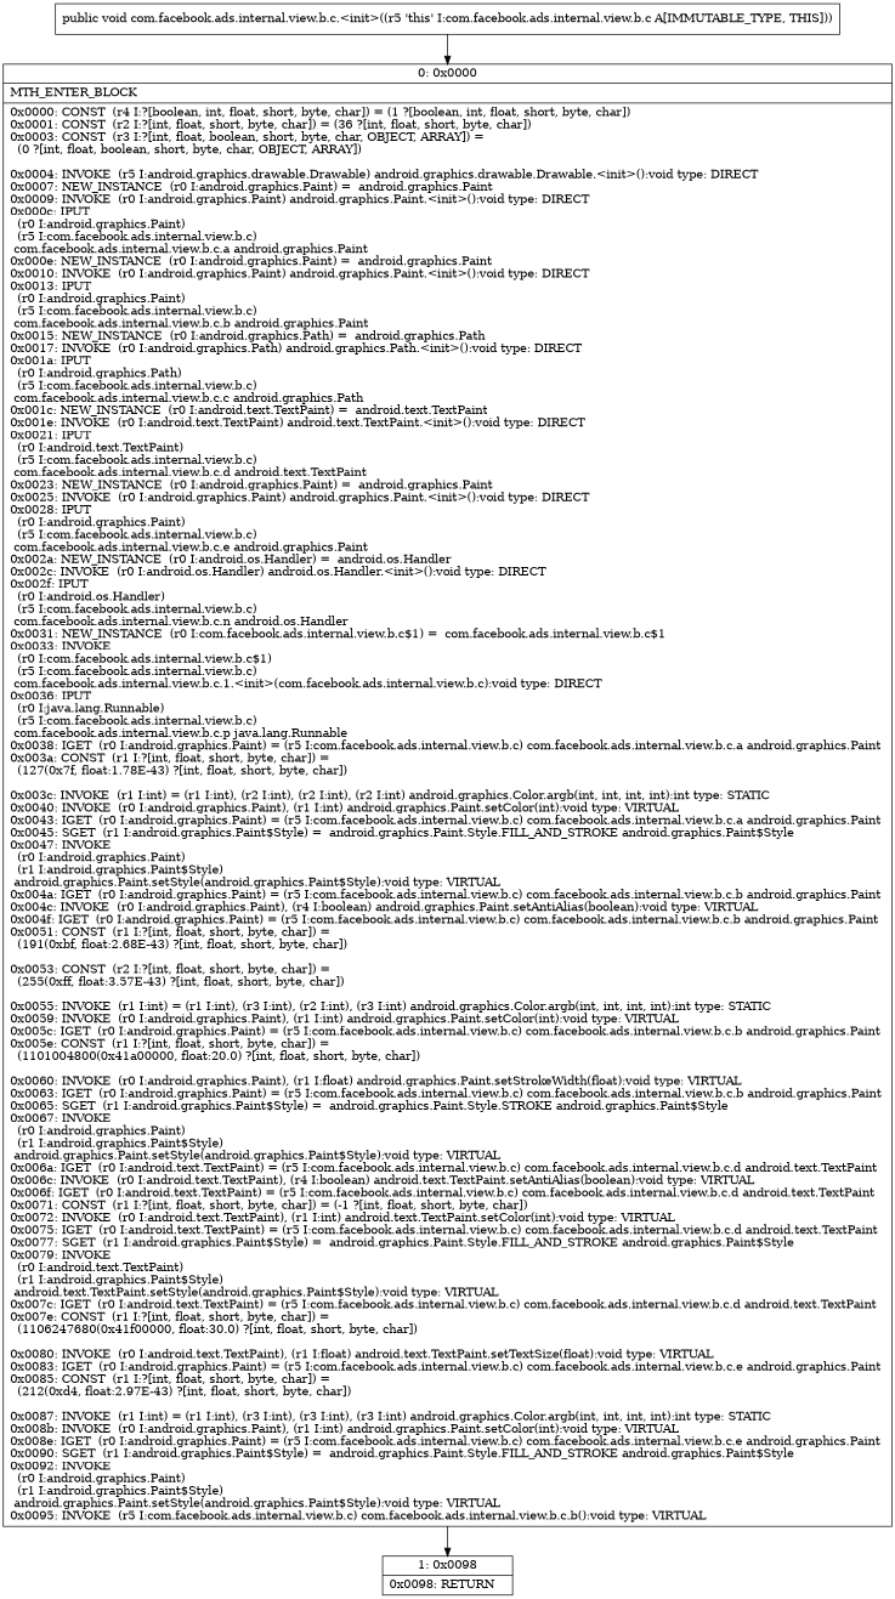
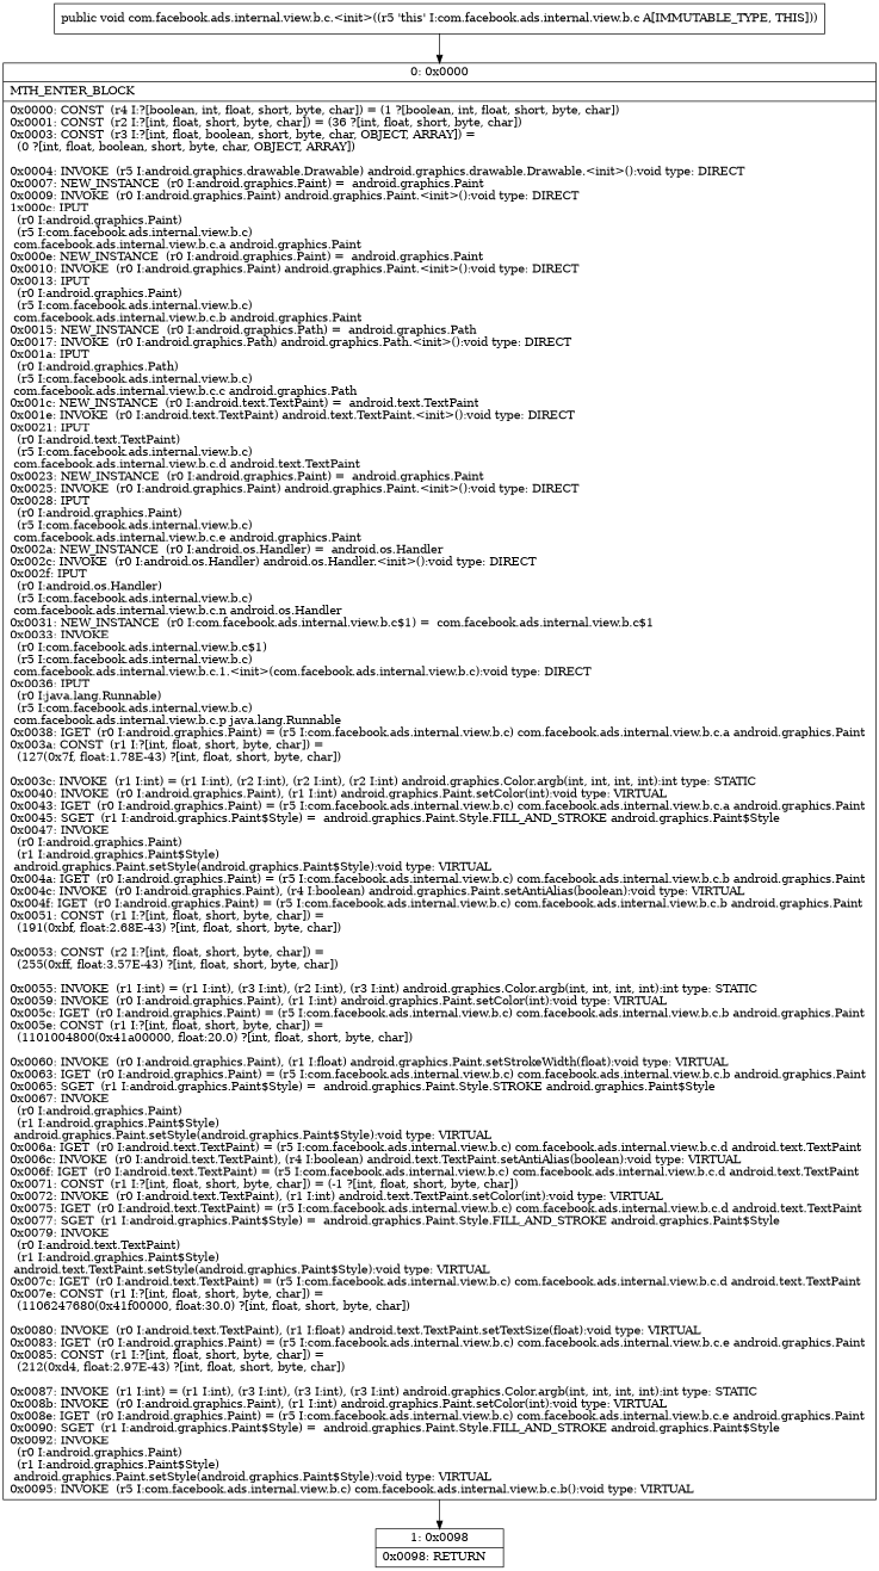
  digraph {
    node [shape=record]
-   n1 [label="{0\:\ 0x0000|MTH_ENTER_BLOCK\l|0x0000: CONST  (r4 I:?[boolean, int, float, short, byte, char]) = (1 ?[boolean, int, float, short, byte, char]) \l0x0001: CONST  (r2 I:?[int, float, short, byte, char]) = (36 ?[int, float, short, byte, char]) \l0x0003: CONST  (r3 I:?[int, float, boolean, short, byte, char, OBJECT, ARRAY]) = \l  (0 ?[int, float, boolean, short, byte, char, OBJECT, ARRAY])\l \l0x0004: INVOKE  (r5 I:android.graphics.drawable.Drawable) android.graphics.drawable.Drawable.\<init\>():void type: DIRECT \l0x0007: NEW_INSTANCE  (r0 I:android.graphics.Paint) =  android.graphics.Paint \l0x0009: INVOKE  (r0 I:android.graphics.Paint) android.graphics.Paint.\<init\>():void type: DIRECT \l0x000c: IPUT  \l  (r0 I:android.graphics.Paint)\l  (r5 I:com.facebook.ads.internal.view.b.c)\l com.facebook.ads.internal.view.b.c.a android.graphics.Paint \l0x000e: NEW_INSTANCE  (r0 I:android.graphics.Paint) =  android.graphics.Paint \l0x0010: INVOKE  (r0 I:android.graphics.Paint) android.graphics.Paint.\<init\>():void type: DIRECT \l0x0013: IPUT  \l  (r0 I:android.graphics.Paint)\l  (r5 I:com.facebook.ads.internal.view.b.c)\l com.facebook.ads.internal.view.b.c.b android.graphics.Paint \l0x0015: NEW_INSTANCE  (r0 I:android.graphics.Path) =  android.graphics.Path \l0x0017: INVOKE  (r0 I:android.graphics.Path) android.graphics.Path.\<init\>():void type: DIRECT \l0x001a: IPUT  \l  (r0 I:android.graphics.Path)\l  (r5 I:com.facebook.ads.internal.view.b.c)\l com.facebook.ads.internal.view.b.c.c android.graphics.Path \l0x001c: NEW_INSTANCE  (r0 I:android.text.TextPaint) =  android.text.TextPaint \l0x001e: INVOKE  (r0 I:android.text.TextPaint) android.text.TextPaint.\<init\>():void type: DIRECT \l0x0021: IPUT  \l  (r0 I:android.text.TextPaint)\l  (r5 I:com.facebook.ads.internal.view.b.c)\l com.facebook.ads.internal.view.b.c.d android.text.TextPaint \l0x0023: NEW_INSTANCE  (r0 I:android.graphics.Paint) =  android.graphics.Paint \l0x0025: INVOKE  (r0 I:android.graphics.Paint) android.graphics.Paint.\<init\>():void type: DIRECT \l0x0028: IPUT  \l  (r0 I:android.graphics.Paint)\l  (r5 I:com.facebook.ads.internal.view.b.c)\l com.facebook.ads.internal.view.b.c.e android.graphics.Paint \l0x002a: NEW_INSTANCE  (r0 I:android.os.Handler) =  android.os.Handler \l0x002c: INVOKE  (r0 I:android.os.Handler) android.os.Handler.\<init\>():void type: DIRECT \l0x002f: IPUT  \l  (r0 I:android.os.Handler)\l  (r5 I:com.facebook.ads.internal.view.b.c)\l com.facebook.ads.internal.view.b.c.n android.os.Handler \l0x0031: NEW_INSTANCE  (r0 I:com.facebook.ads.internal.view.b.c$1) =  com.facebook.ads.internal.view.b.c$1 \l0x0033: INVOKE  \l  (r0 I:com.facebook.ads.internal.view.b.c$1)\l  (r5 I:com.facebook.ads.internal.view.b.c)\l com.facebook.ads.internal.view.b.c.1.\<init\>(com.facebook.ads.internal.view.b.c):void type: DIRECT \l0x0036: IPUT  \l  (r0 I:java.lang.Runnable)\l  (r5 I:com.facebook.ads.internal.view.b.c)\l com.facebook.ads.internal.view.b.c.p java.lang.Runnable \l0x0038: IGET  (r0 I:android.graphics.Paint) = (r5 I:com.facebook.ads.internal.view.b.c) com.facebook.ads.internal.view.b.c.a android.graphics.Paint \l0x003a: CONST  (r1 I:?[int, float, short, byte, char]) = \l  (127(0x7f, float:1.78E\-43) ?[int, float, short, byte, char])\l \l0x003c: INVOKE  (r1 I:int) = (r1 I:int), (r2 I:int), (r2 I:int), (r2 I:int) android.graphics.Color.argb(int, int, int, int):int type: STATIC \l0x0040: INVOKE  (r0 I:android.graphics.Paint), (r1 I:int) android.graphics.Paint.setColor(int):void type: VIRTUAL \l0x0043: IGET  (r0 I:android.graphics.Paint) = (r5 I:com.facebook.ads.internal.view.b.c) com.facebook.ads.internal.view.b.c.a android.graphics.Paint \l0x0045: SGET  (r1 I:android.graphics.Paint$Style) =  android.graphics.Paint.Style.FILL_AND_STROKE android.graphics.Paint$Style \l0x0047: INVOKE  \l  (r0 I:android.graphics.Paint)\l  (r1 I:android.graphics.Paint$Style)\l android.graphics.Paint.setStyle(android.graphics.Paint$Style):void type: VIRTUAL \l0x004a: IGET  (r0 I:android.graphics.Paint) = (r5 I:com.facebook.ads.internal.view.b.c) com.facebook.ads.internal.view.b.c.b android.graphics.Paint \l0x004c: INVOKE  (r0 I:android.graphics.Paint), (r4 I:boolean) android.graphics.Paint.setAntiAlias(boolean):void type: VIRTUAL \l0x004f: IGET  (r0 I:android.graphics.Paint) = (r5 I:com.facebook.ads.internal.view.b.c) com.facebook.ads.internal.view.b.c.b android.graphics.Paint \l0x0051: CONST  (r1 I:?[int, float, short, byte, char]) = \l  (191(0xbf, float:2.68E\-43) ?[int, float, short, byte, char])\l \l0x0053: CONST  (r2 I:?[int, float, short, byte, char]) = \l  (255(0xff, float:3.57E\-43) ?[int, float, short, byte, char])\l \l0x0055: INVOKE  (r1 I:int) = (r1 I:int), (r3 I:int), (r2 I:int), (r3 I:int) android.graphics.Color.argb(int, int, int, int):int type: STATIC \l0x0059: INVOKE  (r0 I:android.graphics.Paint), (r1 I:int) android.graphics.Paint.setColor(int):void type: VIRTUAL \l0x005c: IGET  (r0 I:android.graphics.Paint) = (r5 I:com.facebook.ads.internal.view.b.c) com.facebook.ads.internal.view.b.c.b android.graphics.Paint \l0x005e: CONST  (r1 I:?[int, float, short, byte, char]) = \l  (1101004800(0x41a00000, float:20.0) ?[int, float, short, byte, char])\l \l0x0060: INVOKE  (r0 I:android.graphics.Paint), (r1 I:float) android.graphics.Paint.setStrokeWidth(float):void type: VIRTUAL \l0x0063: IGET  (r0 I:android.graphics.Paint) = (r5 I:com.facebook.ads.internal.view.b.c) com.facebook.ads.internal.view.b.c.b android.graphics.Paint \l0x0065: SGET  (r1 I:android.graphics.Paint$Style) =  android.graphics.Paint.Style.STROKE android.graphics.Paint$Style \l0x0067: INVOKE  \l  (r0 I:android.graphics.Paint)\l  (r1 I:android.graphics.Paint$Style)\l android.graphics.Paint.setStyle(android.graphics.Paint$Style):void type: VIRTUAL \l0x006a: IGET  (r0 I:android.text.TextPaint) = (r5 I:com.facebook.ads.internal.view.b.c) com.facebook.ads.internal.view.b.c.d android.text.TextPaint \l0x006c: INVOKE  (r0 I:android.text.TextPaint), (r4 I:boolean) android.text.TextPaint.setAntiAlias(boolean):void type: VIRTUAL \l0x006f: IGET  (r0 I:android.text.TextPaint) = (r5 I:com.facebook.ads.internal.view.b.c) com.facebook.ads.internal.view.b.c.d android.text.TextPaint \l0x0071: CONST  (r1 I:?[int, float, short, byte, char]) = (\-1 ?[int, float, short, byte, char]) \l0x0072: INVOKE  (r0 I:android.text.TextPaint), (r1 I:int) android.text.TextPaint.setColor(int):void type: VIRTUAL \l0x0075: IGET  (r0 I:android.text.TextPaint) = (r5 I:com.facebook.ads.internal.view.b.c) com.facebook.ads.internal.view.b.c.d android.text.TextPaint \l0x0077: SGET  (r1 I:android.graphics.Paint$Style) =  android.graphics.Paint.Style.FILL_AND_STROKE android.graphics.Paint$Style \l0x0079: INVOKE  \l  (r0 I:android.text.TextPaint)\l  (r1 I:android.graphics.Paint$Style)\l android.text.TextPaint.setStyle(android.graphics.Paint$Style):void type: VIRTUAL \l0x007c: IGET  (r0 I:android.text.TextPaint) = (r5 I:com.facebook.ads.internal.view.b.c) com.facebook.ads.internal.view.b.c.d android.text.TextPaint \l0x007e: CONST  (r1 I:?[int, float, short, byte, char]) = \l  (1106247680(0x41f00000, float:30.0) ?[int, float, short, byte, char])\l \l0x0080: INVOKE  (r0 I:android.text.TextPaint), (r1 I:float) android.text.TextPaint.setTextSize(float):void type: VIRTUAL \l0x0083: IGET  (r0 I:android.graphics.Paint) = (r5 I:com.facebook.ads.internal.view.b.c) com.facebook.ads.internal.view.b.c.e android.graphics.Paint \l0x0085: CONST  (r1 I:?[int, float, short, byte, char]) = \l  (212(0xd4, float:2.97E\-43) ?[int, float, short, byte, char])\l \l0x0087: INVOKE  (r1 I:int) = (r1 I:int), (r3 I:int), (r3 I:int), (r3 I:int) android.graphics.Color.argb(int, int, int, int):int type: STATIC \l0x008b: INVOKE  (r0 I:android.graphics.Paint), (r1 I:int) android.graphics.Paint.setColor(int):void type: VIRTUAL \l0x008e: IGET  (r0 I:android.graphics.Paint) = (r5 I:com.facebook.ads.internal.view.b.c) com.facebook.ads.internal.view.b.c.e android.graphics.Paint \l0x0090: SGET  (r1 I:android.graphics.Paint$Style) =  android.graphics.Paint.Style.FILL_AND_STROKE android.graphics.Paint$Style \l0x0092: INVOKE  \l  (r0 I:android.graphics.Paint)\l  (r1 I:android.graphics.Paint$Style)\l android.graphics.Paint.setStyle(android.graphics.Paint$Style):void type: VIRTUAL \l0x0095: INVOKE  (r5 I:com.facebook.ads.internal.view.b.c) com.facebook.ads.internal.view.b.c.b():void type: VIRTUAL \l}"]
+   n1 [label="{0\:\ 0x0000|MTH_ENTER_BLOCK\l|0x0000: CONST  (r4 I:?[boolean, int, float, short, byte, char]) = (1 ?[boolean, int, float, short, byte, char]) \l0x0001: CONST  (r2 I:?[int, float, short, byte, char]) = (36 ?[int, float, short, byte, char]) \l0x0003: CONST  (r3 I:?[int, float, boolean, short, byte, char, OBJECT, ARRAY]) = \l  (0 ?[int, float, boolean, short, byte, char, OBJECT, ARRAY])\l \l0x0004: INVOKE  (r5 I:android.graphics.drawable.Drawable) android.graphics.drawable.Drawable.\<init\>():void type: DIRECT \l0x0007: NEW_INSTANCE  (r0 I:android.graphics.Paint) =  android.graphics.Paint \l0x0009: INVOKE  (r0 I:android.graphics.Paint) android.graphics.Paint.\<init\>():void type: DIRECT \l1x000c: IPUT  \l  (r0 I:android.graphics.Paint)\l  (r5 I:com.facebook.ads.internal.view.b.c)\l com.facebook.ads.internal.view.b.c.a android.graphics.Paint \l0x000e: NEW_INSTANCE  (r0 I:android.graphics.Paint) =  android.graphics.Paint \l0x0010: INVOKE  (r0 I:android.graphics.Paint) android.graphics.Paint.\<init\>():void type: DIRECT \l0x0013: IPUT  \l  (r0 I:android.graphics.Paint)\l  (r5 I:com.facebook.ads.internal.view.b.c)\l com.facebook.ads.internal.view.b.c.b android.graphics.Paint \l0x0015: NEW_INSTANCE  (r0 I:android.graphics.Path) =  android.graphics.Path \l0x0017: INVOKE  (r0 I:android.graphics.Path) android.graphics.Path.\<init\>():void type: DIRECT \l0x001a: IPUT  \l  (r0 I:android.graphics.Path)\l  (r5 I:com.facebook.ads.internal.view.b.c)\l com.facebook.ads.internal.view.b.c.c android.graphics.Path \l0x001c: NEW_INSTANCE  (r0 I:android.text.TextPaint) =  android.text.TextPaint \l0x001e: INVOKE  (r0 I:android.text.TextPaint) android.text.TextPaint.\<init\>():void type: DIRECT \l0x0021: IPUT  \l  (r0 I:android.text.TextPaint)\l  (r5 I:com.facebook.ads.internal.view.b.c)\l com.facebook.ads.internal.view.b.c.d android.text.TextPaint \l0x0023: NEW_INSTANCE  (r0 I:android.graphics.Paint) =  android.graphics.Paint \l0x0025: INVOKE  (r0 I:android.graphics.Paint) android.graphics.Paint.\<init\>():void type: DIRECT \l0x0028: IPUT  \l  (r0 I:android.graphics.Paint)\l  (r5 I:com.facebook.ads.internal.view.b.c)\l com.facebook.ads.internal.view.b.c.e android.graphics.Paint \l0x002a: NEW_INSTANCE  (r0 I:android.os.Handler) =  android.os.Handler \l0x002c: INVOKE  (r0 I:android.os.Handler) android.os.Handler.\<init\>():void type: DIRECT \l0x002f: IPUT  \l  (r0 I:android.os.Handler)\l  (r5 I:com.facebook.ads.internal.view.b.c)\l com.facebook.ads.internal.view.b.c.n android.os.Handler \l0x0031: NEW_INSTANCE  (r0 I:com.facebook.ads.internal.view.b.c$1) =  com.facebook.ads.internal.view.b.c$1 \l0x0033: INVOKE  \l  (r0 I:com.facebook.ads.internal.view.b.c$1)\l  (r5 I:com.facebook.ads.internal.view.b.c)\l com.facebook.ads.internal.view.b.c.1.\<init\>(com.facebook.ads.internal.view.b.c):void type: DIRECT \l0x0036: IPUT  \l  (r0 I:java.lang.Runnable)\l  (r5 I:com.facebook.ads.internal.view.b.c)\l com.facebook.ads.internal.view.b.c.p java.lang.Runnable \l0x0038: IGET  (r0 I:android.graphics.Paint) = (r5 I:com.facebook.ads.internal.view.b.c) com.facebook.ads.internal.view.b.c.a android.graphics.Paint \l0x003a: CONST  (r1 I:?[int, float, short, byte, char]) = \l  (127(0x7f, float:1.78E\-43) ?[int, float, short, byte, char])\l \l0x003c: INVOKE  (r1 I:int) = (r1 I:int), (r2 I:int), (r2 I:int), (r2 I:int) android.graphics.Color.argb(int, int, int, int):int type: STATIC \l0x0040: INVOKE  (r0 I:android.graphics.Paint), (r1 I:int) android.graphics.Paint.setColor(int):void type: VIRTUAL \l0x0043: IGET  (r0 I:android.graphics.Paint) = (r5 I:com.facebook.ads.internal.view.b.c) com.facebook.ads.internal.view.b.c.a android.graphics.Paint \l0x0045: SGET  (r1 I:android.graphics.Paint$Style) =  android.graphics.Paint.Style.FILL_AND_STROKE android.graphics.Paint$Style \l0x0047: INVOKE  \l  (r0 I:android.graphics.Paint)\l  (r1 I:android.graphics.Paint$Style)\l android.graphics.Paint.setStyle(android.graphics.Paint$Style):void type: VIRTUAL \l0x004a: IGET  (r0 I:android.graphics.Paint) = (r5 I:com.facebook.ads.internal.view.b.c) com.facebook.ads.internal.view.b.c.b android.graphics.Paint \l0x004c: INVOKE  (r0 I:android.graphics.Paint), (r4 I:boolean) android.graphics.Paint.setAntiAlias(boolean):void type: VIRTUAL \l0x004f: IGET  (r0 I:android.graphics.Paint) = (r5 I:com.facebook.ads.internal.view.b.c) com.facebook.ads.internal.view.b.c.b android.graphics.Paint \l0x0051: CONST  (r1 I:?[int, float, short, byte, char]) = \l  (191(0xbf, float:2.68E\-43) ?[int, float, short, byte, char])\l \l0x0053: CONST  (r2 I:?[int, float, short, byte, char]) = \l  (255(0xff, float:3.57E\-43) ?[int, float, short, byte, char])\l \l0x0055: INVOKE  (r1 I:int) = (r1 I:int), (r3 I:int), (r2 I:int), (r3 I:int) android.graphics.Color.argb(int, int, int, int):int type: STATIC \l0x0059: INVOKE  (r0 I:android.graphics.Paint), (r1 I:int) android.graphics.Paint.setColor(int):void type: VIRTUAL \l0x005c: IGET  (r0 I:android.graphics.Paint) = (r5 I:com.facebook.ads.internal.view.b.c) com.facebook.ads.internal.view.b.c.b android.graphics.Paint \l0x005e: CONST  (r1 I:?[int, float, short, byte, char]) = \l  (1101004800(0x41a00000, float:20.0) ?[int, float, short, byte, char])\l \l0x0060: INVOKE  (r0 I:android.graphics.Paint), (r1 I:float) android.graphics.Paint.setStrokeWidth(float):void type: VIRTUAL \l0x0063: IGET  (r0 I:android.graphics.Paint) = (r5 I:com.facebook.ads.internal.view.b.c) com.facebook.ads.internal.view.b.c.b android.graphics.Paint \l0x0065: SGET  (r1 I:android.graphics.Paint$Style) =  android.graphics.Paint.Style.STROKE android.graphics.Paint$Style \l0x0067: INVOKE  \l  (r0 I:android.graphics.Paint)\l  (r1 I:android.graphics.Paint$Style)\l android.graphics.Paint.setStyle(android.graphics.Paint$Style):void type: VIRTUAL \l0x006a: IGET  (r0 I:android.text.TextPaint) = (r5 I:com.facebook.ads.internal.view.b.c) com.facebook.ads.internal.view.b.c.d android.text.TextPaint \l0x006c: INVOKE  (r0 I:android.text.TextPaint), (r4 I:boolean) android.text.TextPaint.setAntiAlias(boolean):void type: VIRTUAL \l0x006f: IGET  (r0 I:android.text.TextPaint) = (r5 I:com.facebook.ads.internal.view.b.c) com.facebook.ads.internal.view.b.c.d android.text.TextPaint \l0x0071: CONST  (r1 I:?[int, float, short, byte, char]) = (\-1 ?[int, float, short, byte, char]) \l0x0072: INVOKE  (r0 I:android.text.TextPaint), (r1 I:int) android.text.TextPaint.setColor(int):void type: VIRTUAL \l0x0075: IGET  (r0 I:android.text.TextPaint) = (r5 I:com.facebook.ads.internal.view.b.c) com.facebook.ads.internal.view.b.c.d android.text.TextPaint \l0x0077: SGET  (r1 I:android.graphics.Paint$Style) =  android.graphics.Paint.Style.FILL_AND_STROKE android.graphics.Paint$Style \l0x0079: INVOKE  \l  (r0 I:android.text.TextPaint)\l  (r1 I:android.graphics.Paint$Style)\l android.text.TextPaint.setStyle(android.graphics.Paint$Style):void type: VIRTUAL \l0x007c: IGET  (r0 I:android.text.TextPaint) = (r5 I:com.facebook.ads.internal.view.b.c) com.facebook.ads.internal.view.b.c.d android.text.TextPaint \l0x007e: CONST  (r1 I:?[int, float, short, byte, char]) = \l  (1106247680(0x41f00000, float:30.0) ?[int, float, short, byte, char])\l \l0x0080: INVOKE  (r0 I:android.text.TextPaint), (r1 I:float) android.text.TextPaint.setTextSize(float):void type: VIRTUAL \l0x0083: IGET  (r0 I:android.graphics.Paint) = (r5 I:com.facebook.ads.internal.view.b.c) com.facebook.ads.internal.view.b.c.e android.graphics.Paint \l0x0085: CONST  (r1 I:?[int, float, short, byte, char]) = \l  (212(0xd4, float:2.97E\-43) ?[int, float, short, byte, char])\l \l0x0087: INVOKE  (r1 I:int) = (r1 I:int), (r3 I:int), (r3 I:int), (r3 I:int) android.graphics.Color.argb(int, int, int, int):int type: STATIC \l0x008b: INVOKE  (r0 I:android.graphics.Paint), (r1 I:int) android.graphics.Paint.setColor(int):void type: VIRTUAL \l0x008e: IGET  (r0 I:android.graphics.Paint) = (r5 I:com.facebook.ads.internal.view.b.c) com.facebook.ads.internal.view.b.c.e android.graphics.Paint \l0x0090: SGET  (r1 I:android.graphics.Paint$Style) =  android.graphics.Paint.Style.FILL_AND_STROKE android.graphics.Paint$Style \l0x0092: INVOKE  \l  (r0 I:android.graphics.Paint)\l  (r1 I:android.graphics.Paint$Style)\l android.graphics.Paint.setStyle(android.graphics.Paint$Style):void type: VIRTUAL \l0x0095: INVOKE  (r5 I:com.facebook.ads.internal.view.b.c) com.facebook.ads.internal.view.b.c.b():void type: VIRTUAL \l}"]
    n2 [label="{1\:\ 0x0098|0x0098: RETURN   \l}"]
    n3 [label="{public void com.facebook.ads.internal.view.b.c.\<init\>((r5 'this' I:com.facebook.ads.internal.view.b.c A[IMMUTABLE_TYPE, THIS])) }"]
    n1 -> n2
    n3 -> n1
  }
